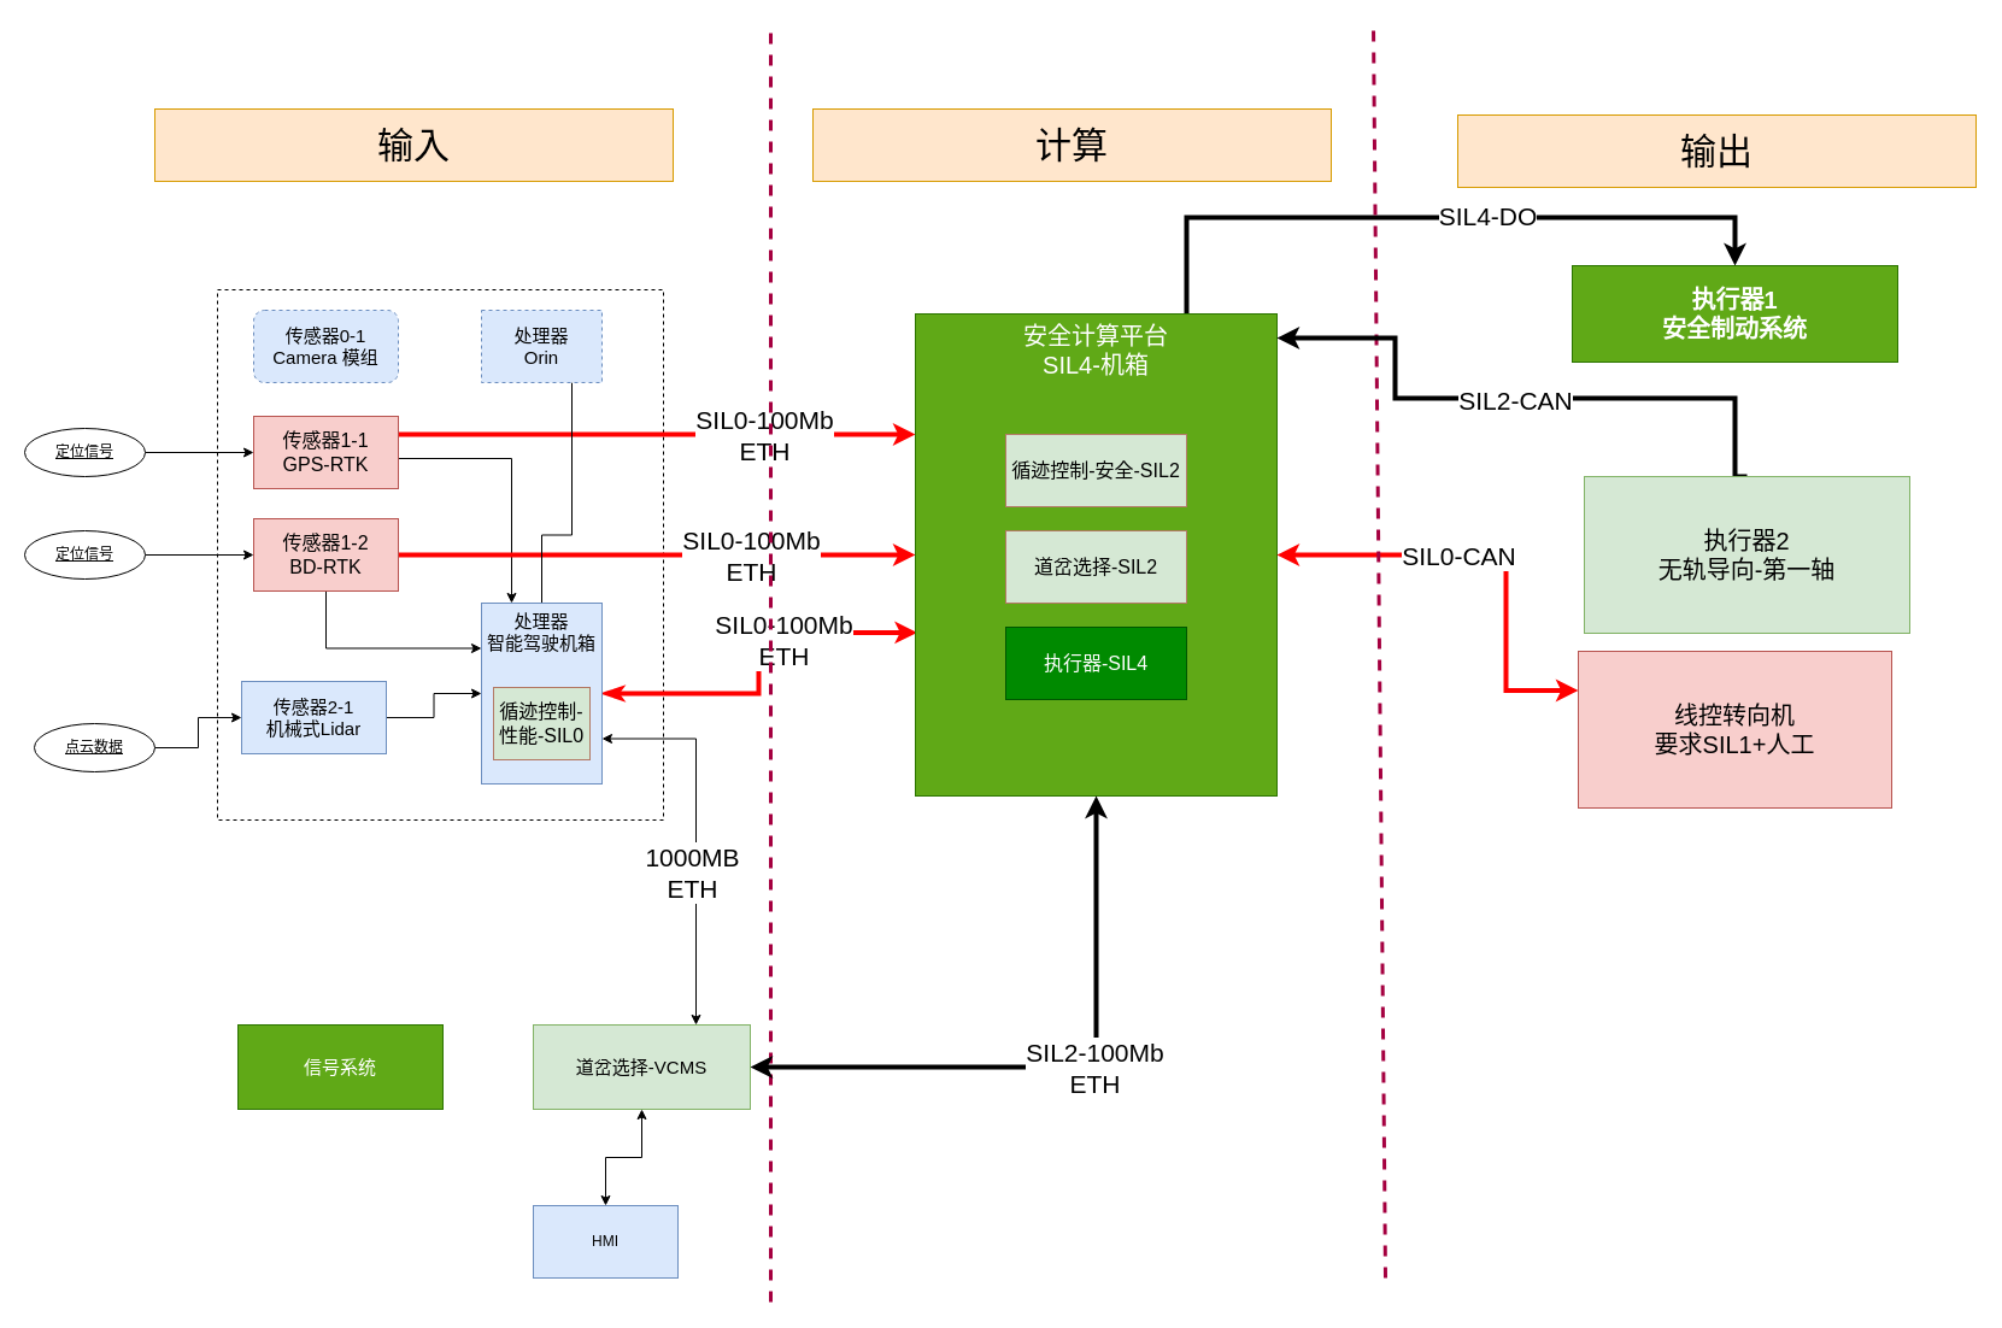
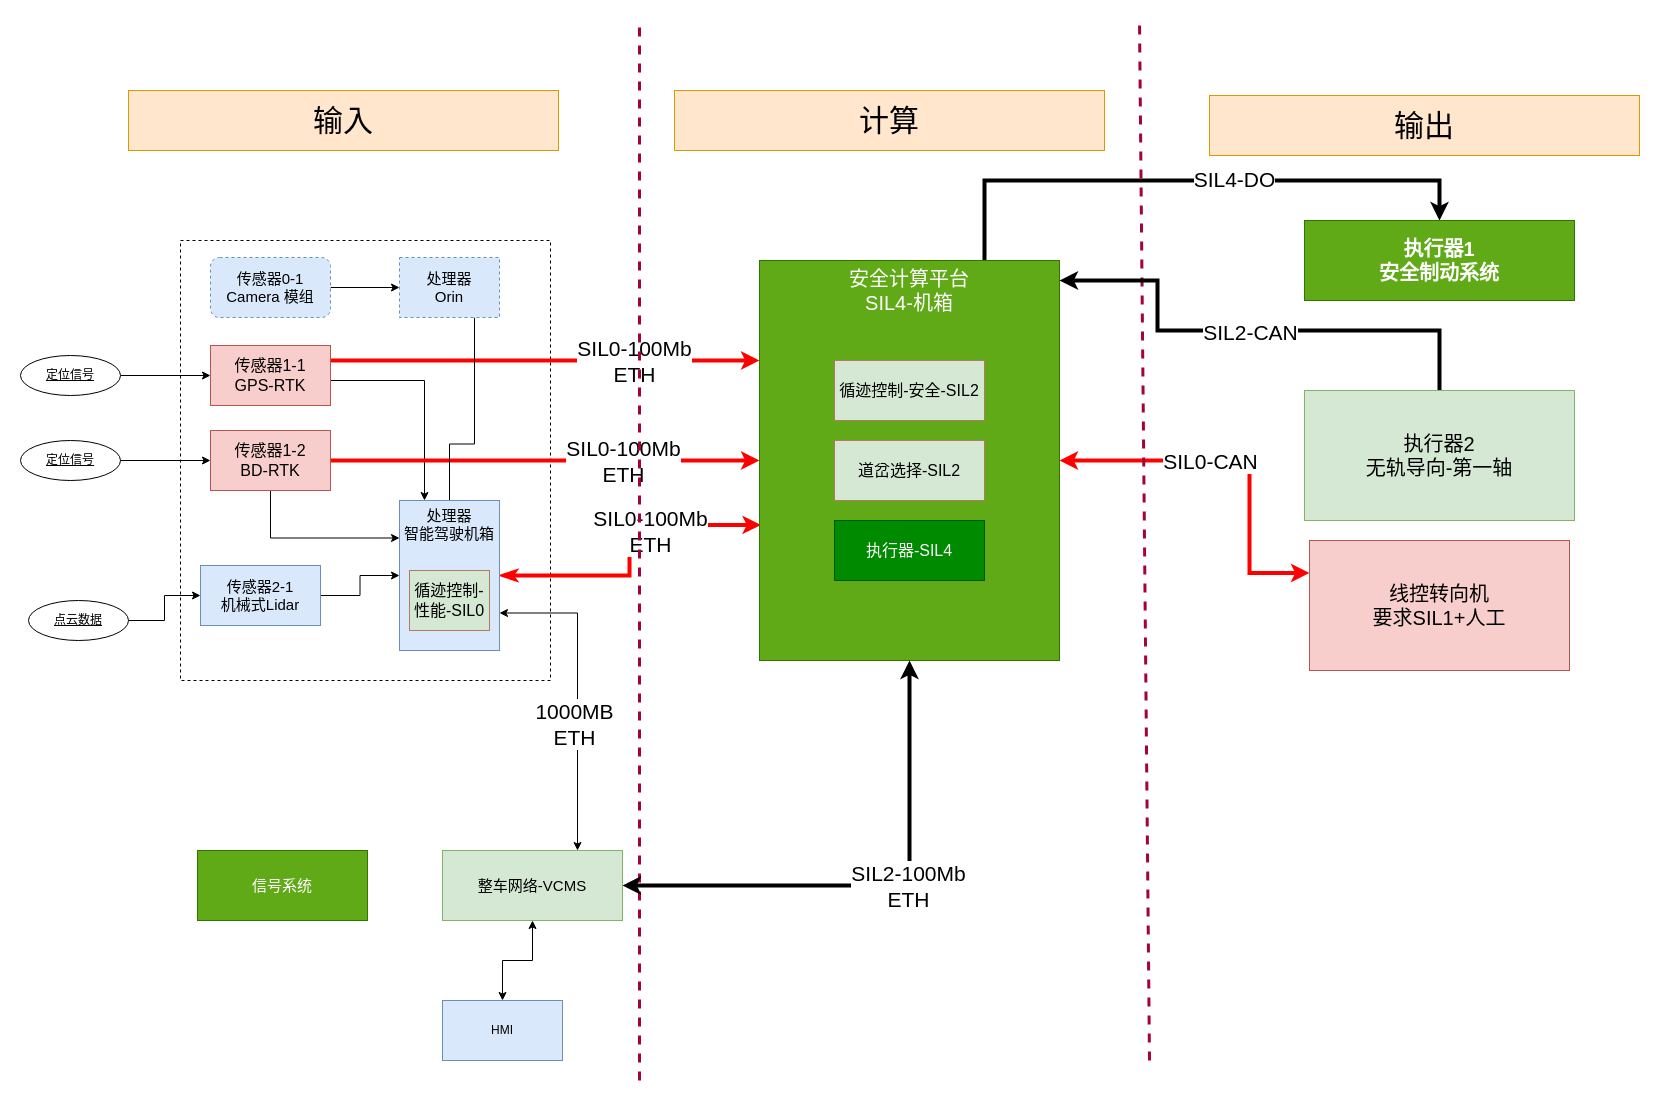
  <mxCell id="0" />
  <mxCell id="1" parent="0" />
  <mxCell id="2" value="" style="rounded=0;whiteSpace=wrap;html=1;fillStyle=dashed;dashed=1;" parent="1" vertex="1"><mxGeometry x="180" y="240" width="370" height="440" as="geometry" /></mxCell>
  <mxCell id="3" style="edgeStyle=orthogonalEdgeStyle;rounded=0;orthogonalLoop=1;jettySize=auto;html=1;exitX=1;exitY=0.5;exitDx=0;exitDy=0;entryX=0.25;entryY=0;entryDx=0;entryDy=0;" parent="1" source="6" target="25" edge="1"><mxGeometry relative="1" as="geometry"><mxPoint x="690" y="379.882" as="targetPoint" /><Array as="points"><mxPoint x="424" y="380" /></Array></mxGeometry></mxCell>
  <mxCell id="4" style="edgeStyle=orthogonalEdgeStyle;rounded=0;orthogonalLoop=1;jettySize=auto;html=1;exitX=1;exitY=0.25;exitDx=0;exitDy=0;entryX=0;entryY=0.25;entryDx=0;entryDy=0;strokeWidth=4;strokeColor=#FF0000;" parent="1" source="6" target="28" edge="1"><mxGeometry relative="1" as="geometry"><mxPoint x="759" y="364.588" as="targetPoint" /></mxGeometry></mxCell>
  <mxCell id="5" value="SIL0-100Mb&lt;br&gt;ETH" style="edgeLabel;html=1;align=center;verticalAlign=middle;resizable=0;points=[];fontSize=21;" parent="4" vertex="1" connectable="0"><mxGeometry x="0.413" relative="1" as="geometry"><mxPoint as="offset" /></mxGeometry></mxCell>
  <mxCell id="6" value="传感器1-1&lt;br style=&quot;font-size: 16px;&quot;&gt;GPS-RTK" style="rounded=0;whiteSpace=wrap;html=1;fillColor=#f8cecc;strokeColor=#b85450;fontSize=16;" parent="1" vertex="1"><mxGeometry x="210" y="345" width="120" height="60" as="geometry" /></mxCell>
  <mxCell id="7" style="edgeStyle=orthogonalEdgeStyle;rounded=0;orthogonalLoop=1;jettySize=auto;html=1;exitX=1;exitY=0.5;exitDx=0;exitDy=0;entryX=0;entryY=0.5;entryDx=0;entryDy=0;strokeWidth=4;strokeColor=#FF0000;" parent="1" source="10" target="28" edge="1"><mxGeometry relative="1" as="geometry"><mxPoint x="759" y="460" as="targetPoint" /></mxGeometry></mxCell>
  <mxCell id="8" value="SIL0-100Mb&lt;br&gt;ETH" style="edgeLabel;html=1;align=center;verticalAlign=middle;resizable=0;points=[];fontSize=21;" parent="7" vertex="1" connectable="0"><mxGeometry x="0.4" y="2" relative="1" as="geometry"><mxPoint x="-8" y="2" as="offset" /></mxGeometry></mxCell>
  <mxCell id="9" style="edgeStyle=orthogonalEdgeStyle;rounded=0;orthogonalLoop=1;jettySize=auto;html=1;exitX=0.5;exitY=1;exitDx=0;exitDy=0;entryX=0;entryY=0.25;entryDx=0;entryDy=0;" parent="1" source="10" target="25" edge="1"><mxGeometry relative="1" as="geometry" /></mxCell>
  <mxCell id="10" value="传感器1-2&lt;br style=&quot;font-size: 16px;&quot;&gt;BD-RTK" style="rounded=0;whiteSpace=wrap;html=1;fillColor=#f8cecc;strokeColor=#b85450;fontSize=16;" parent="1" vertex="1"><mxGeometry x="210" y="430" width="120" height="60" as="geometry" /></mxCell>
  <mxCell id="11" style="edgeStyle=orthogonalEdgeStyle;rounded=0;orthogonalLoop=1;jettySize=auto;html=1;exitX=1;exitY=0.5;exitDx=0;exitDy=0;" parent="1" source="12" target="25" edge="1"><mxGeometry relative="1" as="geometry" /></mxCell>
  <mxCell id="12" value="传感器2-1&lt;br style=&quot;font-size: 15px;&quot;&gt;机械式Lidar" style="rounded=0;whiteSpace=wrap;html=1;fillColor=#dae8fc;strokeColor=#6c8ebf;fontSize=15;" parent="1" vertex="1"><mxGeometry x="200" y="565" width="120" height="60" as="geometry" /></mxCell>
+ <mxCell id="13" style="edgeStyle=orthogonalEdgeStyle;rounded=0;orthogonalLoop=1;jettySize=auto;html=1;exitX=1;exitY=0.5;exitDx=0;exitDy=0;" parent="1" source="14" target="22" edge="1"><mxGeometry relative="1" as="geometry" /></mxCell>
  <mxCell id="14" value="传感器0-1&lt;br style=&quot;font-size: 15px;&quot;&gt;Camera 模组" style="whiteSpace=wrap;html=1;dashed=1;fillColor=#dae8fc;strokeColor=#6c8ebf;fontSize=15;rounded=1;" parent="1" vertex="1"><mxGeometry x="210" y="257" width="120" height="60" as="geometry" /></mxCell>
  <mxCell id="15" style="edgeStyle=orthogonalEdgeStyle;rounded=0;orthogonalLoop=1;jettySize=auto;html=1;exitX=1;exitY=0.5;exitDx=0;exitDy=0;entryX=0;entryY=0.5;entryDx=0;entryDy=0;" parent="1" source="16" target="6" edge="1"><mxGeometry relative="1" as="geometry" /></mxCell>
  <mxCell id="16" value="定位信号" style="ellipse;whiteSpace=wrap;html=1;align=center;fontStyle=4;" parent="1" vertex="1"><mxGeometry x="20" y="355" width="100" height="40" as="geometry" /></mxCell>
  <mxCell id="17" style="edgeStyle=orthogonalEdgeStyle;rounded=0;orthogonalLoop=1;jettySize=auto;html=1;exitX=1;exitY=0.5;exitDx=0;exitDy=0;entryX=0;entryY=0.5;entryDx=0;entryDy=0;" parent="1" source="18" target="10" edge="1"><mxGeometry relative="1" as="geometry" /></mxCell>
  <mxCell id="18" value="定位信号" style="ellipse;whiteSpace=wrap;html=1;align=center;fontStyle=4;" parent="1" vertex="1"><mxGeometry x="20" y="440" width="100" height="40" as="geometry" /></mxCell>
  <mxCell id="19" style="edgeStyle=orthogonalEdgeStyle;rounded=0;orthogonalLoop=1;jettySize=auto;html=1;exitX=1;exitY=0.5;exitDx=0;exitDy=0;entryX=0;entryY=0.5;entryDx=0;entryDy=0;" parent="1" source="20" target="12" edge="1"><mxGeometry relative="1" as="geometry" /></mxCell>
  <mxCell id="20" value="点云数据" style="ellipse;whiteSpace=wrap;html=1;align=center;fontStyle=4;" parent="1" vertex="1"><mxGeometry x="28" y="600" width="100" height="40" as="geometry" /></mxCell>
  <mxCell id="21" style="edgeStyle=orthogonalEdgeStyle;rounded=0;orthogonalLoop=1;jettySize=auto;html=1;exitX=0.75;exitY=1;exitDx=0;exitDy=0;" parent="1" source="22" target="52" edge="1"><mxGeometry relative="1" as="geometry" /></mxCell>
  <mxCell id="22" value="处理器&lt;br style=&quot;font-size: 15px;&quot;&gt;Orin" style="whiteSpace=wrap;html=1;align=center;dashed=1;fillColor=#dae8fc;strokeColor=#6c8ebf;fontSize=15;" parent="1" vertex="1"><mxGeometry x="399" y="257" width="100" height="60" as="geometry" /></mxCell>
  <mxCell id="23" style="edgeStyle=orthogonalEdgeStyle;rounded=0;orthogonalLoop=1;jettySize=auto;html=1;exitX=1;exitY=0.5;exitDx=0;exitDy=0;entryX=0.005;entryY=0.661;entryDx=0;entryDy=0;strokeWidth=4;entryPerimeter=0;startArrow=classicThin;startFill=1;strokeColor=#FF0000;" parent="1" source="25" target="28" edge="1"><mxGeometry relative="1" as="geometry" /></mxCell>
  <mxCell id="24" value="SIL0-100Mb&lt;br&gt;ETH" style="edgeLabel;html=1;align=center;verticalAlign=middle;resizable=0;points=[];fontSize=21;" parent="23" vertex="1" connectable="0"><mxGeometry x="0.44" y="-2" relative="1" as="geometry"><mxPoint x="-24" y="4" as="offset" /></mxGeometry></mxCell>
  <mxCell id="25" value="处理器&lt;br style=&quot;font-size: 15px;&quot;&gt;智能驾驶机箱" style="whiteSpace=wrap;html=1;align=center;fillColor=#dae8fc;strokeColor=#6c8ebf;verticalAlign=top;fontSize=15;" parent="1" vertex="1"><mxGeometry x="399" y="500" width="100" height="150" as="geometry" /></mxCell>
  <mxCell id="26" style="edgeStyle=orthogonalEdgeStyle;rounded=0;orthogonalLoop=1;jettySize=auto;html=1;exitX=0.75;exitY=0;exitDx=0;exitDy=0;entryX=0.5;entryY=0;entryDx=0;entryDy=0;strokeWidth=4;" parent="1" source="28" target="34" edge="1"><mxGeometry relative="1" as="geometry"><Array as="points"><mxPoint x="984" y="180" /><mxPoint x="1439" y="180" /></Array></mxGeometry></mxCell>
  <mxCell id="27" value="SIL4-DO" style="edgeLabel;html=1;align=center;verticalAlign=middle;resizable=0;points=[];fontSize=21;" parent="26" vertex="1" connectable="0"><mxGeometry x="0.235" y="2" relative="1" as="geometry"><mxPoint x="-26" as="offset" /></mxGeometry></mxCell>
  <mxCell id="28" value="安全计算平台&lt;br style=&quot;font-size: 20px;&quot;&gt;SIL4-机箱" style="whiteSpace=wrap;html=1;align=center;fillColor=#60a917;fontColor=#ffffff;strokeColor=#2D7600;verticalAlign=top;fontSize=20;" parent="1" vertex="1"><mxGeometry x="759" y="260" width="300" height="400" as="geometry" /></mxCell>
  <mxCell id="29" style="edgeStyle=orthogonalEdgeStyle;rounded=0;orthogonalLoop=1;jettySize=auto;html=1;exitX=0;exitY=0.25;exitDx=0;exitDy=0;entryX=1;entryY=0.5;entryDx=0;entryDy=0;strokeWidth=4;startArrow=classic;startFill=1;strokeColor=#FF0000;" parent="1" source="31" target="28" edge="1"><mxGeometry relative="1" as="geometry"><Array as="points"><mxPoint x="1249" y="572" /><mxPoint x="1249" y="460" /></Array></mxGeometry></mxCell>
  <mxCell id="30" value="SIL0-CAN" style="edgeLabel;html=1;align=center;verticalAlign=middle;resizable=0;points=[];fontSize=21;" parent="29" vertex="1" connectable="0"><mxGeometry x="0.288" y="3" relative="1" as="geometry"><mxPoint x="21" y="-3" as="offset" /></mxGeometry></mxCell>
  <mxCell id="31" value="&lt;font style=&quot;font-size: 20px;&quot;&gt;线控转向机&lt;br&gt;要求SIL1+人工&lt;/font&gt;" style="whiteSpace=wrap;html=1;align=center;fontSize=16;fillColor=#f8cecc;strokeColor=#b85450;" parent="1" vertex="1"><mxGeometry x="1309" y="540" width="260" height="130" as="geometry" /></mxCell>
  <mxCell id="32" value="" style="endArrow=none;dashed=1;html=1;rounded=0;fillColor=#d80073;strokeColor=#A50040;strokeWidth=3;" parent="1" edge="1"><mxGeometry width="50" height="50" relative="1" as="geometry"><mxPoint x="639" y="1080" as="sourcePoint" /><mxPoint x="639" y="20" as="targetPoint" /></mxGeometry></mxCell>
  <mxCell id="33" value="" style="endArrow=none;dashed=1;html=1;rounded=0;fillColor=#d80073;strokeColor=#A50040;strokeWidth=3;" parent="1" edge="1"><mxGeometry width="50" height="50" relative="1" as="geometry"><mxPoint x="1149" y="1060" as="sourcePoint" /><mxPoint x="1139" y="20" as="targetPoint" /></mxGeometry></mxCell>
  <mxCell id="34" value="执行器1&lt;br style=&quot;font-size: 20px;&quot;&gt;安全制动系统" style="whiteSpace=wrap;html=1;align=center;fontSize=20;fillColor=#60a917;fontColor=#ffffff;strokeColor=#2D7600;fontStyle=1" parent="1" vertex="1"><mxGeometry x="1304" y="220" width="270" height="80" as="geometry" /></mxCell>
  <mxCell id="35" style="edgeStyle=orthogonalEdgeStyle;rounded=0;orthogonalLoop=1;jettySize=auto;html=1;exitX=1;exitY=0.5;exitDx=0;exitDy=0;strokeWidth=4;startArrow=classic;startFill=1;" parent="1" source="40" target="28" edge="1"><mxGeometry relative="1" as="geometry" /></mxCell>
  <mxCell id="36" value="SIL2-100Mb&lt;br&gt;ETH" style="edgeLabel;html=1;align=center;verticalAlign=middle;resizable=0;points=[];fontSize=21;" parent="35" vertex="1" connectable="0"><mxGeometry x="0.115" relative="1" as="geometry"><mxPoint as="offset" /></mxGeometry></mxCell>
  <mxCell id="37" style="edgeStyle=orthogonalEdgeStyle;rounded=0;orthogonalLoop=1;jettySize=auto;html=1;exitX=0.75;exitY=0;exitDx=0;exitDy=0;entryX=1;entryY=0.75;entryDx=0;entryDy=0;startArrow=classic;startFill=1;" parent="1" source="40" target="25" edge="1"><mxGeometry relative="1" as="geometry" /></mxCell>
  <mxCell id="38" value="1000MB&lt;br style=&quot;font-size: 21px;&quot;&gt;ETH" style="edgeLabel;html=1;align=center;verticalAlign=middle;resizable=0;points=[];fontSize=21;" vertex="1" connectable="0" parent="37"><mxGeometry x="-0.193" y="4" relative="1" as="geometry"><mxPoint as="offset" /></mxGeometry></mxCell>
  <mxCell id="39" style="edgeStyle=orthogonalEdgeStyle;rounded=0;orthogonalLoop=1;jettySize=auto;html=1;exitX=0.5;exitY=1;exitDx=0;exitDy=0;entryX=0.5;entryY=0;entryDx=0;entryDy=0;startArrow=classic;startFill=1;" edge="1" parent="1" source="40" target="48"><mxGeometry relative="1" as="geometry" /></mxCell>
- <mxCell id="40" value="道岔选择-VCMS" style="whiteSpace=wrap;html=1;align=center;fontSize=15;fillColor=#d5e8d4;strokeColor=#82b366;" parent="1" vertex="1"><mxGeometry x="442" y="850" width="180" height="70" as="geometry" /></mxCell>
+ <mxCell id="40" value="整车网络-VCMS" style="whiteSpace=wrap;html=1;align=center;fontSize=15;fillColor=#d5e8d4;strokeColor=#82b366;" parent="1" vertex="1"><mxGeometry x="442" y="850" width="180" height="70" as="geometry" /></mxCell>
  <mxCell id="41" value="信号系统" style="whiteSpace=wrap;html=1;align=center;fontSize=15;fillColor=#60a917;fontColor=#ffffff;strokeColor=#2D7600;" parent="1" vertex="1"><mxGeometry x="197" y="850" width="170" height="70" as="geometry" /></mxCell>
  <mxCell id="42" style="edgeStyle=orthogonalEdgeStyle;rounded=0;orthogonalLoop=1;jettySize=auto;html=1;exitX=0.5;exitY=0;exitDx=0;exitDy=0;entryX=1;entryY=0.05;entryDx=0;entryDy=0;entryPerimeter=0;strokeWidth=4;" parent="1" source="44" target="28" edge="1"><mxGeometry relative="1" as="geometry"><Array as="points"><mxPoint x="1439" y="330" /><mxPoint x="1157" y="330" /><mxPoint x="1157" y="280" /></Array></mxGeometry></mxCell>
  <mxCell id="43" value="SIL2-CAN" style="edgeLabel;html=1;align=center;verticalAlign=middle;resizable=0;points=[];fontSize=21;" parent="42" vertex="1" connectable="0"><mxGeometry x="0.021" y="1" relative="1" as="geometry"><mxPoint as="offset" /></mxGeometry></mxCell>
- <mxCell id="44" value="执行器2&lt;br style=&quot;font-size: 20px;&quot;&gt;无轨导向-第一轴" style="whiteSpace=wrap;html=1;align=center;fontSize=20;fillColor=#d5e8d4;strokeColor=#82b366;" parent="1" vertex="1"><mxGeometry x="1314" y="395" width="270" height="130" as="geometry" /></mxCell>
+ <mxCell id="44" value="执行器2&lt;br style=&quot;font-size: 20px;&quot;&gt;无轨导向-第一轴" style="whiteSpace=wrap;html=1;align=center;fontSize=20;fillColor=#d5e8d4;strokeColor=#82b366;" parent="1" vertex="1"><mxGeometry x="1304" y="390" width="270" height="130" as="geometry" /></mxCell>
  <mxCell id="45" value="输入" style="rounded=0;whiteSpace=wrap;html=1;fontSize=30;fillColor=#ffe6cc;strokeColor=#d79b00;" parent="1" vertex="1"><mxGeometry x="128" y="90" width="430" height="60" as="geometry" /></mxCell>
  <mxCell id="46" value="计算" style="rounded=0;whiteSpace=wrap;html=1;fontSize=30;fillColor=#ffe6cc;strokeColor=#d79b00;" parent="1" vertex="1"><mxGeometry x="674" y="90" width="430" height="60" as="geometry" /></mxCell>
  <mxCell id="47" value="输出" style="rounded=0;whiteSpace=wrap;html=1;fontSize=30;fillColor=#ffe6cc;strokeColor=#d79b00;" parent="1" vertex="1"><mxGeometry x="1209" y="95" width="430" height="60" as="geometry" /></mxCell>
  <mxCell id="48" value="HMI" style="rounded=0;whiteSpace=wrap;html=1;fillColor=#dae8fc;strokeColor=#6c8ebf;" vertex="1" parent="1"><mxGeometry x="442" y="1000" width="120" height="60" as="geometry" /></mxCell>
  <mxCell id="49" value="循迹控制-安全-SIL2" style="rounded=0;whiteSpace=wrap;html=1;fontSize=16;fillColor=#d5e8d4;strokeColor=#b37965;" vertex="1" parent="1"><mxGeometry x="834" y="360" width="150" height="60" as="geometry" /></mxCell>
  <mxCell id="50" value="道岔选择-SIL2" style="rounded=0;whiteSpace=wrap;html=1;fontSize=16;fillColor=#d5e8d4;strokeColor=#b37965;" vertex="1" parent="1"><mxGeometry x="834" y="440" width="150" height="60" as="geometry" /></mxCell>
  <mxCell id="51" value="执行器-SIL4" style="rounded=0;whiteSpace=wrap;html=1;fontSize=16;fillColor=#008a00;strokeColor=#005700;fontColor=#ffffff;" vertex="1" parent="1"><mxGeometry x="834" y="520" width="150" height="60" as="geometry" /></mxCell>
  <mxCell id="52" value="循迹控制-性能-SIL0" style="rounded=0;whiteSpace=wrap;html=1;fontSize=16;fillColor=#d5e8d4;strokeColor=#b37965;" vertex="1" parent="1"><mxGeometry x="409" y="570" width="80" height="60" as="geometry" /></mxCell>
